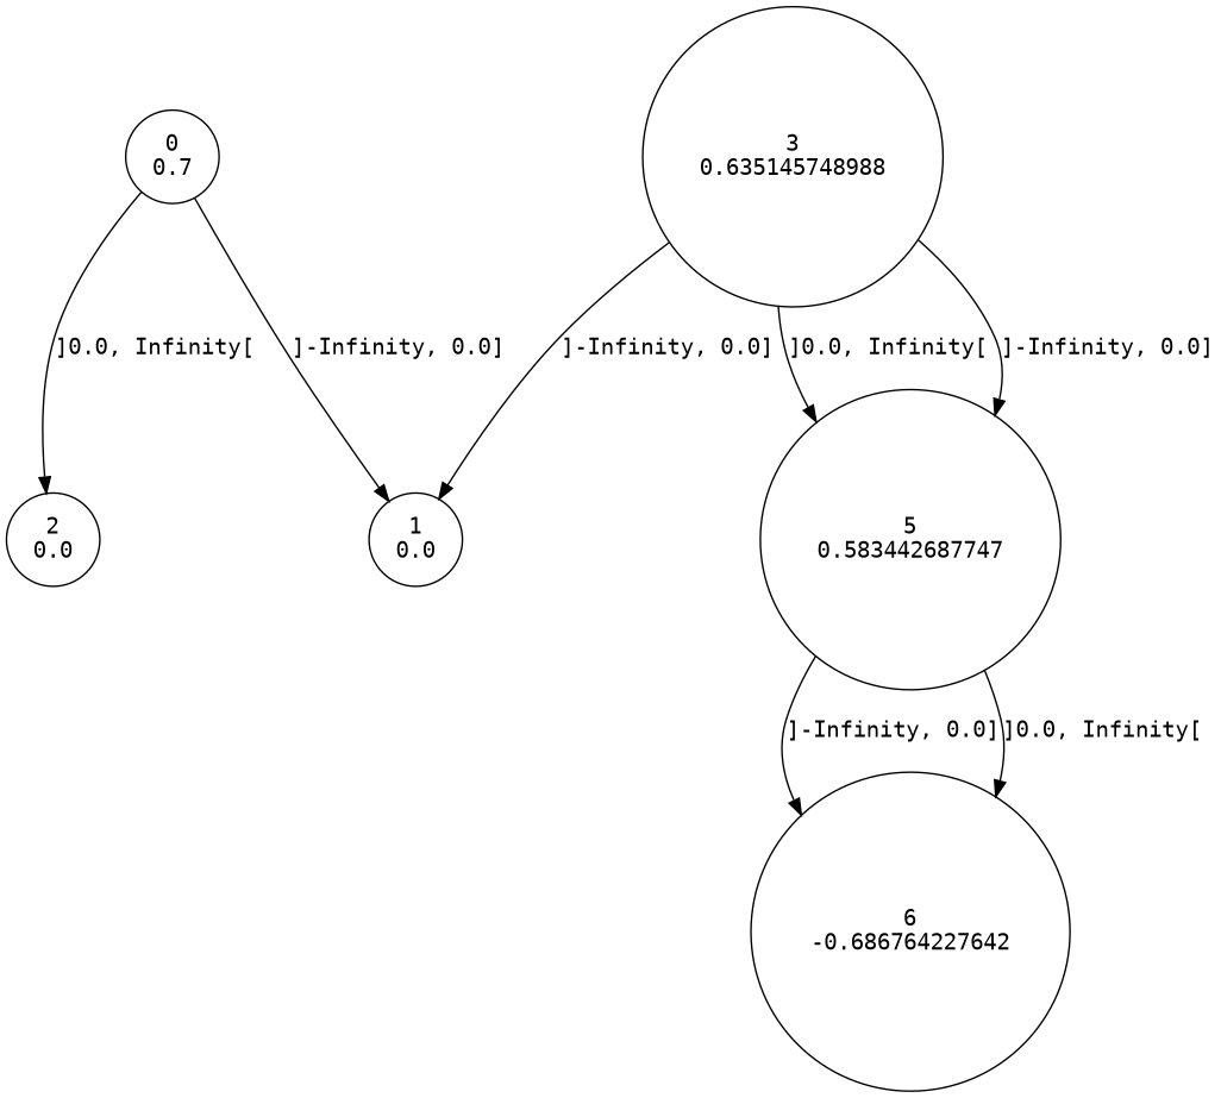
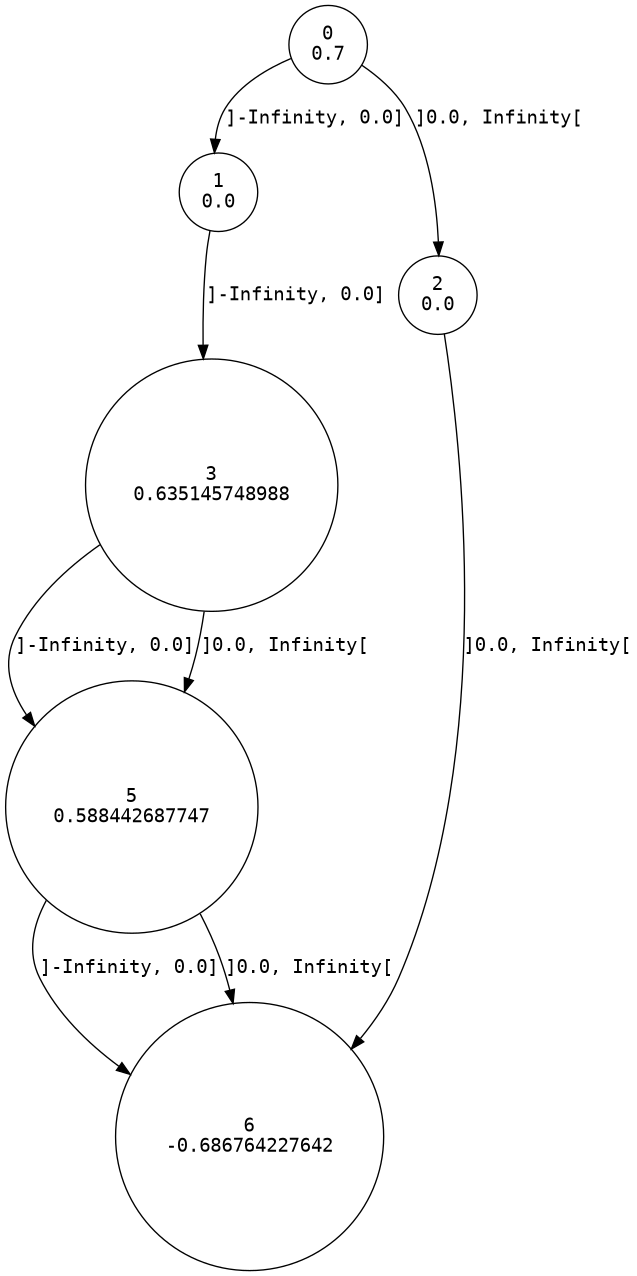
  digraph {
    fontname="DejaVu Sans Mono"
    node [fontname="DejaVu Sans Mono" shape=circle]
    edge [fontname="DejaVu Sans Mono"]
    n1 [label="0\n0.7"]
    n2 [label="1\n0.0"]
    n3 [label="2\n0.0"]
    n4 [label="3\n0.635145748988"]
    n5 [label="6\n-0.686764227642"]
-   n6 [label="5\n0.583442687747"]
+   n6 [label="5\n0.588442687747"]
    n1 -> n2 [label="]-Infinity, 0.0]"]
    n1 -> n3 [label="]0.0, Infinity["]
-   n4 -> n2 [label="]-Infinity, 0.0]"]
+   n2 -> n4 [label="]-Infinity, 0.0]"]
+   n3 -> n5 [label="]0.0, Infinity["]
    n4 -> n6 [label="]-Infinity, 0.0]"]
    n4 -> n6 [label="]0.0, Infinity["]
    n6 -> n5 [label="]-Infinity, 0.0]"]
    n6 -> n5 [label="]0.0, Infinity["]
  }
